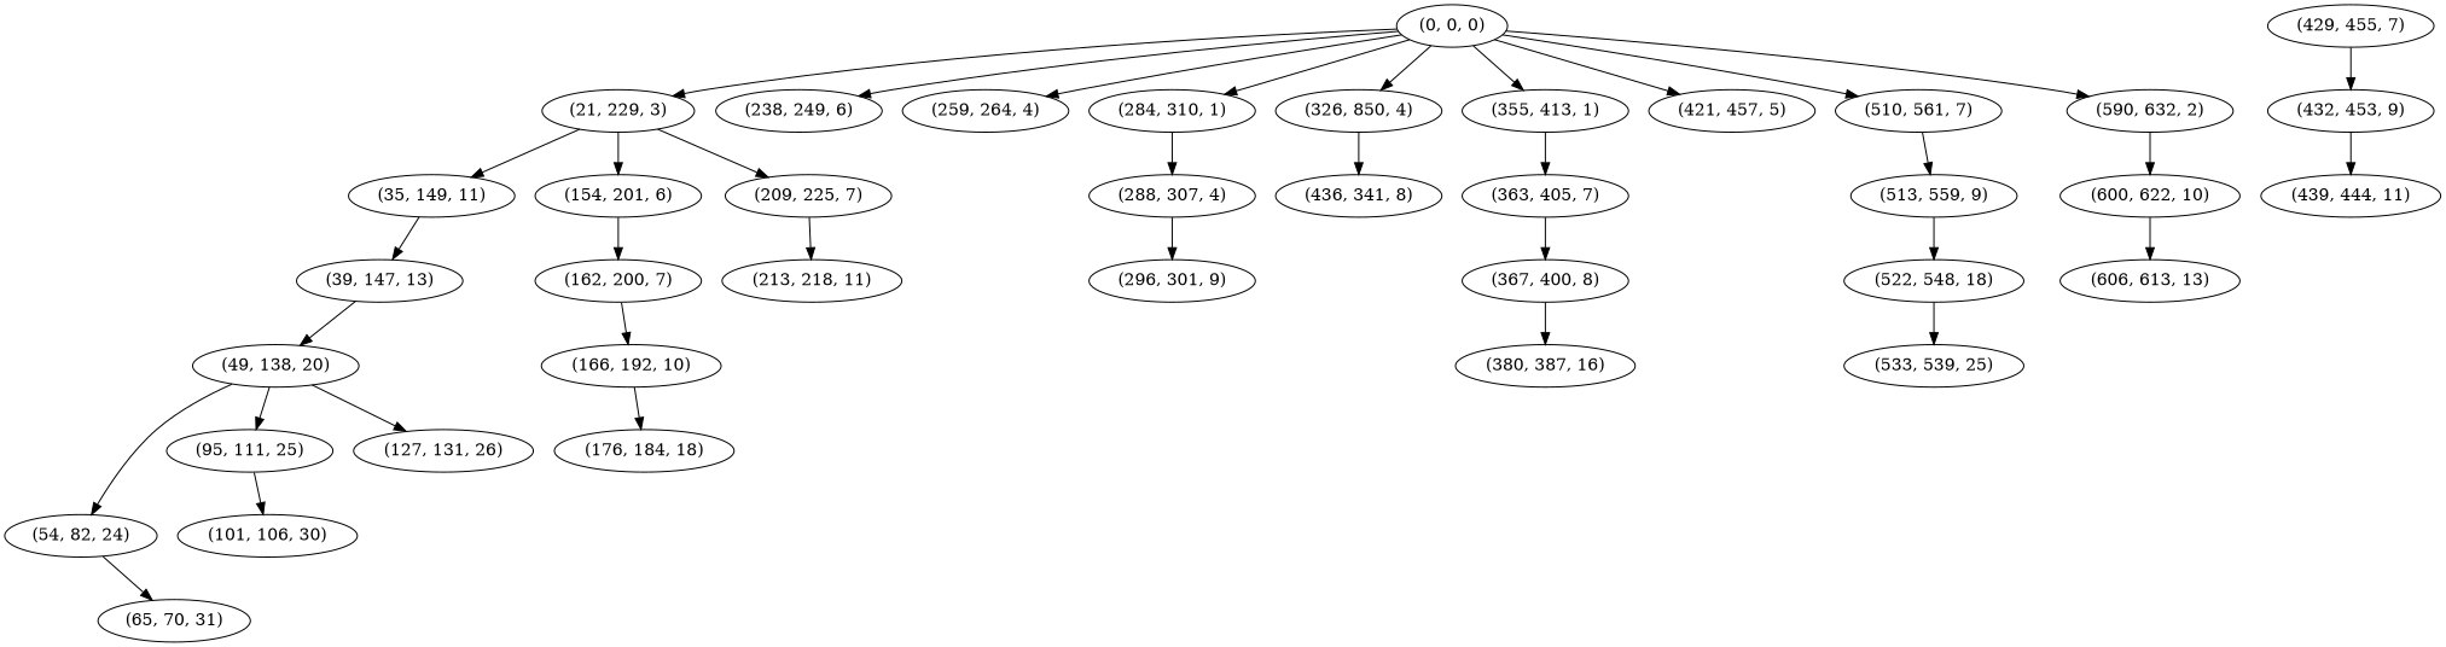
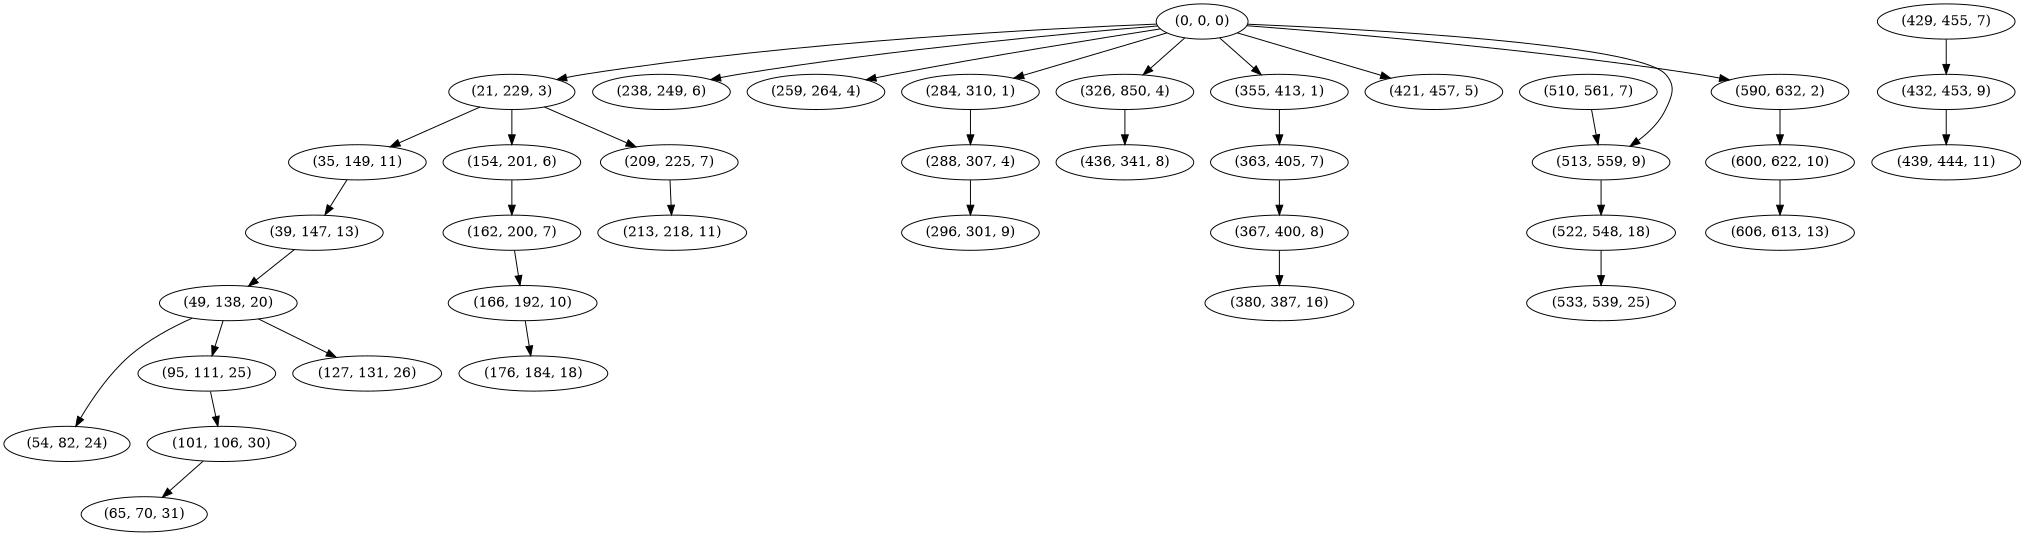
  digraph {
    "(0, 0, 0)"
    "(21, 229, 3)"
    "(238, 249, 6)"
    "(259, 264, 4)"
    "(284, 310, 1)"
    n6 [label="(326, 850, 4)"]
    "(355, 413, 1)"
    "(421, 457, 5)"
    "(510, 561, 7)"
    "(590, 632, 2)"
    "(35, 149, 11)"
    n12 [label="(154, 201, 6)"]
    "(209, 225, 7)"
    "(288, 307, 4)"
    n15 [label="(436, 341, 8)"]
    "(363, 405, 7)"
    "(513, 559, 9)"
    "(600, 622, 10)"
    "(39, 147, 13)"
    "(162, 200, 7)"
    "(213, 218, 11)"
    "(49, 138, 20)"
    "(54, 82, 24)"
    "(95, 111, 25)"
    "(127, 131, 26)"
    "(65, 70, 31)"
    "(101, 106, 30)"
    "(166, 192, 10)"
    "(176, 184, 18)"
    "(296, 301, 9)"
    "(367, 400, 8)"
    "(380, 387, 16)"
    "(429, 455, 7)"
    "(432, 453, 9)"
    "(439, 444, 11)"
    "(522, 548, 18)"
    "(533, 539, 25)"
    "(606, 613, 13)"
    "(0, 0, 0)" -> "(21, 229, 3)"
    "(0, 0, 0)" -> "(238, 249, 6)"
    "(0, 0, 0)" -> "(259, 264, 4)"
    "(0, 0, 0)" -> "(284, 310, 1)"
    "(0, 0, 0)" -> n6
    "(0, 0, 0)" -> "(355, 413, 1)"
    "(0, 0, 0)" -> "(421, 457, 5)"
-   "(0, 0, 0)" -> "(510, 561, 7)"
+   "(0, 0, 0)" -> "(513, 559, 9)"
    "(0, 0, 0)" -> "(590, 632, 2)"
    "(21, 229, 3)" -> "(35, 149, 11)"
    "(21, 229, 3)" -> n12
    "(21, 229, 3)" -> "(209, 225, 7)"
    "(284, 310, 1)" -> "(288, 307, 4)"
    n6 -> n15
    "(355, 413, 1)" -> "(363, 405, 7)"
    "(510, 561, 7)" -> "(513, 559, 9)"
    "(590, 632, 2)" -> "(600, 622, 10)"
    "(35, 149, 11)" -> "(39, 147, 13)"
    n12 -> "(162, 200, 7)"
    "(209, 225, 7)" -> "(213, 218, 11)"
    "(288, 307, 4)" -> "(296, 301, 9)"
    "(363, 405, 7)" -> "(367, 400, 8)"
    "(513, 559, 9)" -> "(522, 548, 18)"
    "(600, 622, 10)" -> "(606, 613, 13)"
    "(39, 147, 13)" -> "(49, 138, 20)"
    "(162, 200, 7)" -> "(166, 192, 10)"
    "(49, 138, 20)" -> "(54, 82, 24)"
    "(49, 138, 20)" -> "(95, 111, 25)"
    "(49, 138, 20)" -> "(127, 131, 26)"
-   "(54, 82, 24)" -> "(65, 70, 31)"
+   "(101, 106, 30)" -> "(65, 70, 31)"
    "(95, 111, 25)" -> "(101, 106, 30)"
    "(166, 192, 10)" -> "(176, 184, 18)"
    "(367, 400, 8)" -> "(380, 387, 16)"
    "(429, 455, 7)" -> "(432, 453, 9)"
    "(432, 453, 9)" -> "(439, 444, 11)"
    "(522, 548, 18)" -> "(533, 539, 25)"
  }
